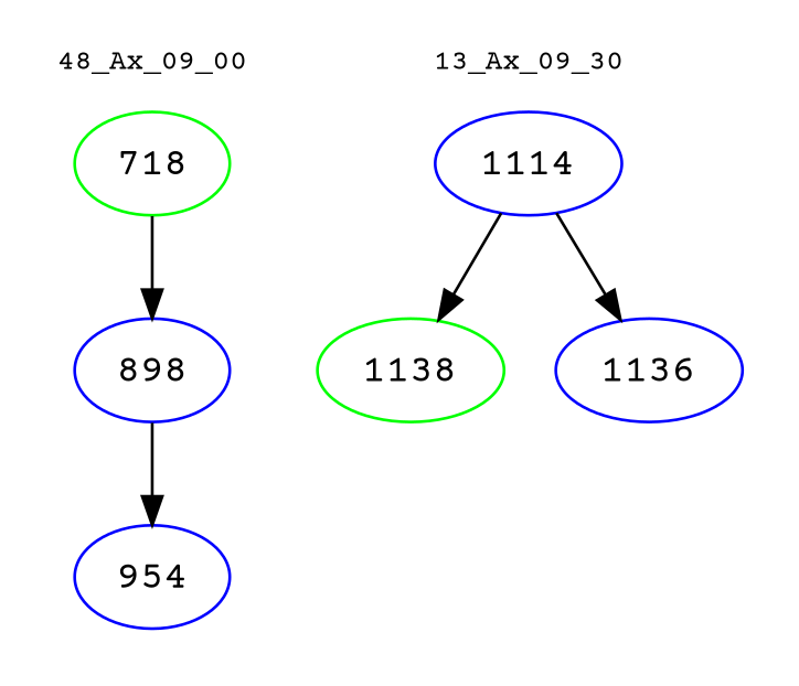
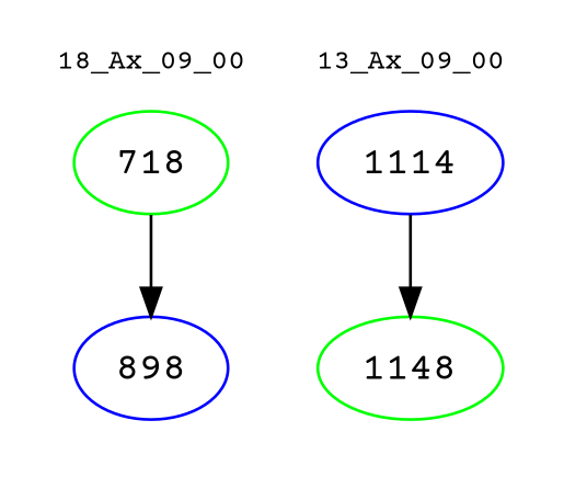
  digraph {
    fontname="Courier Prime"
    node [color=blue fontname="Courier Prime"]
    edge [color=black fontname="Courier Prime"]
    n1 [color=green label=718]
    n2 [label=898]
-   n3 [label=954]
-   n4 [color=green label=1138]
+   n4 [color=green label=1148]
    n5 [label=1114]
-   n6 [label=1136]
    subgraph cluster_1 {
      color=white
      fontsize=10
-     label="48_Ax_09_00"
+     label="18_Ax_09_00"
      n1
      n2
-     n3
    }
    subgraph cluster_2 {
      color=white
      fontsize=10
-     label="13_Ax_09_30"
+     label="13_Ax_09_00"
      n4
      n5
-     n6
    }
    n1 -> n2
-   n2 -> n3
    n5 -> n4
-   n5 -> n6
  }
